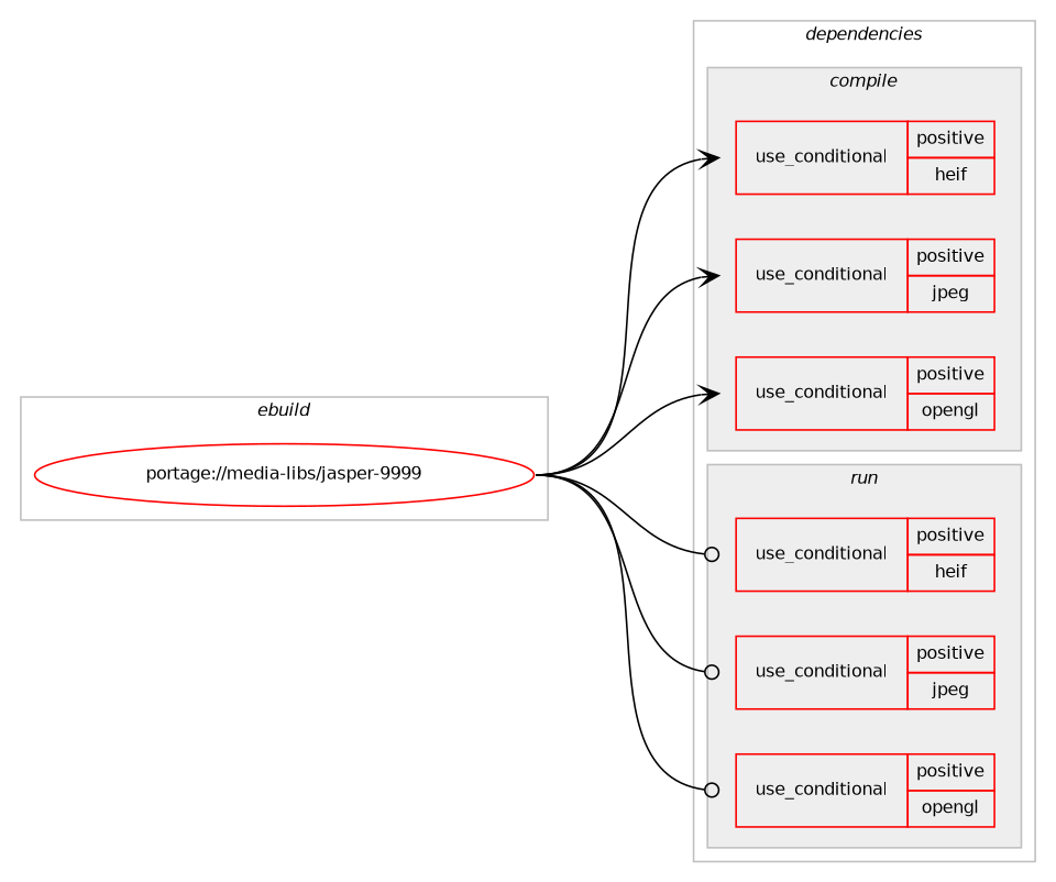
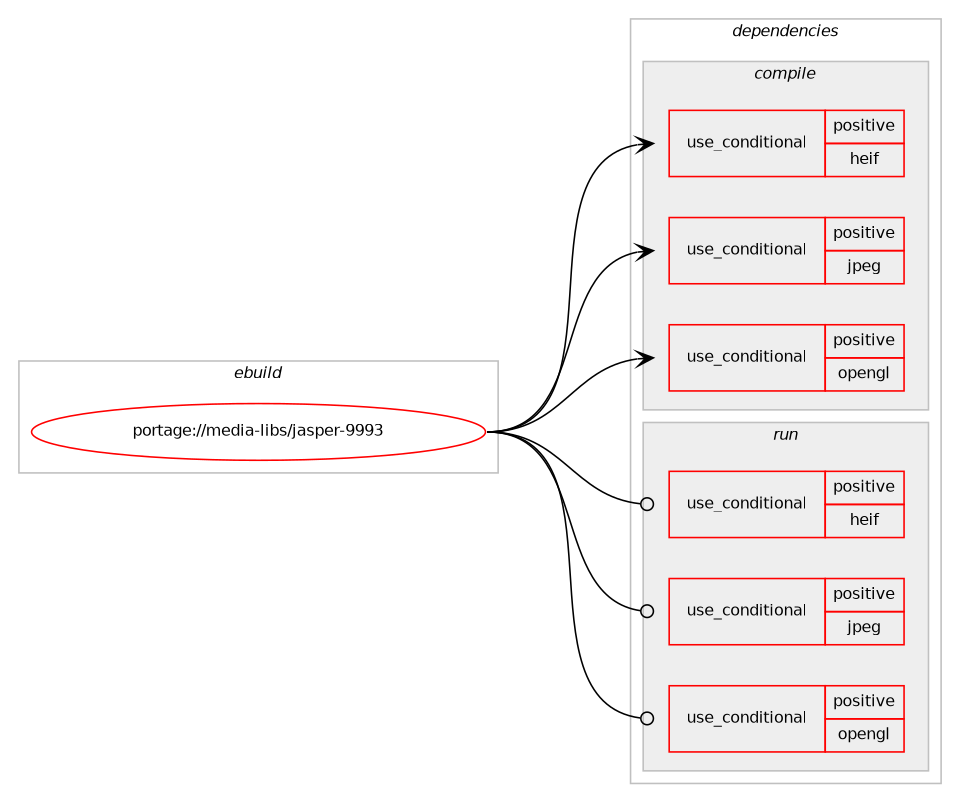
  digraph {
    compound=true
    concentrate=true
    fontname=Helvetica
    fontsize=10
    newrank=true
    rankdir=LR
    ranksep=1.5
    node [color=red fontname=Helvetica fontsize=10 shape=none]
    edge [arrowhead=vee headport=w style=solid tailport=e weight=20]
-   n1 [label="portage://media-libs/jasper-9999" width=4 shape=""]
+   n1 [label="portage://media-libs/jasper-9993" width=4 shape=""]
    n2 [label=<<TABLE BORDER="0" CELLBORDER="1" CELLSPACING="0" CELLPADDING="4"><TR><TD ROWSPAN="3" CELLPADDING="10">use_conditional</TD></TR><TR><TD>positive</TD></TR><TR><TD>heif</TD></TR></TABLE>>]
    n3 [label=<<TABLE BORDER="0" CELLBORDER="1" CELLSPACING="0" CELLPADDING="4"><TR><TD ROWSPAN="3" CELLPADDING="10">use_conditional</TD></TR><TR><TD>positive</TD></TR><TR><TD>jpeg</TD></TR></TABLE>>]
    n4 [label=<<TABLE BORDER="0" CELLBORDER="1" CELLSPACING="0" CELLPADDING="4"><TR><TD ROWSPAN="3" CELLPADDING="10">use_conditional</TD></TR><TR><TD>positive</TD></TR><TR><TD>opengl</TD></TR></TABLE>>]
    n5 [label=<<TABLE BORDER="0" CELLBORDER="1" CELLSPACING="0" CELLPADDING="4"><TR><TD ROWSPAN="3" CELLPADDING="10">use_conditional</TD></TR><TR><TD>positive</TD></TR><TR><TD>heif</TD></TR></TABLE>>]
    n6 [label=<<TABLE BORDER="0" CELLBORDER="1" CELLSPACING="0" CELLPADDING="4"><TR><TD ROWSPAN="3" CELLPADDING="10">use_conditional</TD></TR><TR><TD>positive</TD></TR><TR><TD>jpeg</TD></TR></TABLE>>]
    n7 [label=<<TABLE BORDER="0" CELLBORDER="1" CELLSPACING="0" CELLPADDING="4"><TR><TD ROWSPAN="3" CELLPADDING="10">use_conditional</TD></TR><TR><TD>positive</TD></TR><TR><TD>opengl</TD></TR></TABLE>>]
    subgraph cluster_1 {
      color=gray
      label=<<i>ebuild</i>>
      rank=same
      n1
    }
    subgraph cluster_2 {
      color=gray
      label=<<i>dependencies</i>>
      subgraph cluster_3 {
        color=gray
        fillcolor="#eeeeee"
        label=<<i>compile</i>>
        style=filled
        subgraph sub_4 {
          color=gray
          fillcolor="#eeeeee"
          label=<<i>compile</i>>
          style=filled
          n2
        }
        subgraph sub_5 {
          color=gray
          fillcolor="#eeeeee"
          label=<<i>compile</i>>
          style=filled
          n3
        }
        subgraph sub_6 {
          color=gray
          fillcolor="#eeeeee"
          label=<<i>compile</i>>
          style=filled
          n4
        }
      }
      subgraph cluster_7 {
        color=gray
        fillcolor="#eeeeee"
        label=<<i>compile and run</i>>
        style=filled
      }
      subgraph cluster_8 {
        color=gray
        fillcolor="#eeeeee"
        label=<<i>run</i>>
        style=filled
        subgraph sub_9 {
          color=gray
          fillcolor="#eeeeee"
          label=<<i>run</i>>
          style=filled
          n5
        }
        subgraph sub_10 {
          color=gray
          fillcolor="#eeeeee"
          label=<<i>run</i>>
          style=filled
          n6
        }
        subgraph sub_11 {
          color=gray
          fillcolor="#eeeeee"
          label=<<i>run</i>>
          style=filled
          n7
        }
      }
    }
    subgraph cluster_12 {
      color=gray
      label=<<i>candidates</i>>
      rank=same
    }
    n1 -> n2
    n1 -> n3
    n1 -> n4
    n1 -> n5 [arrowhead=odot]
    n1 -> n6 [arrowhead=odot]
    n1 -> n7 [arrowhead=odot]
  }
